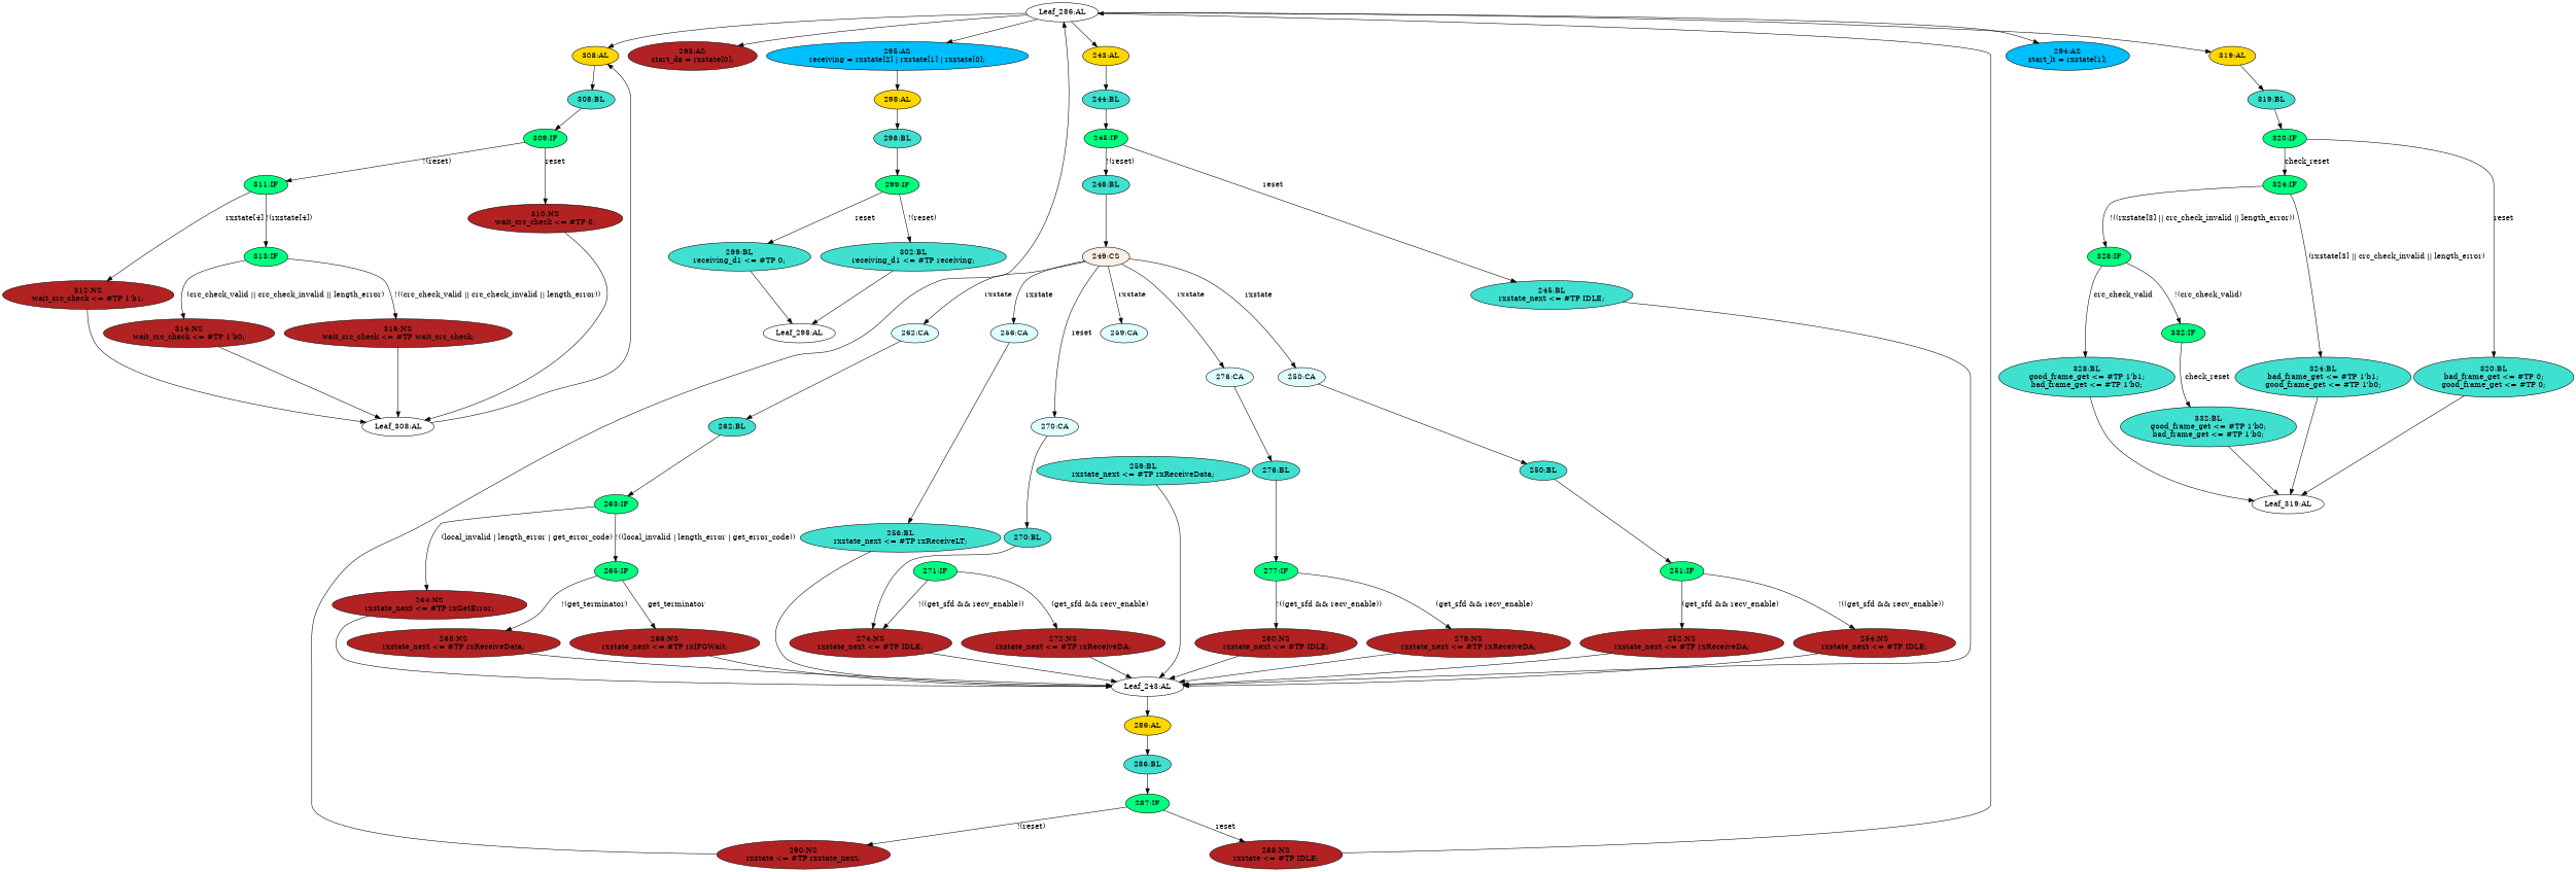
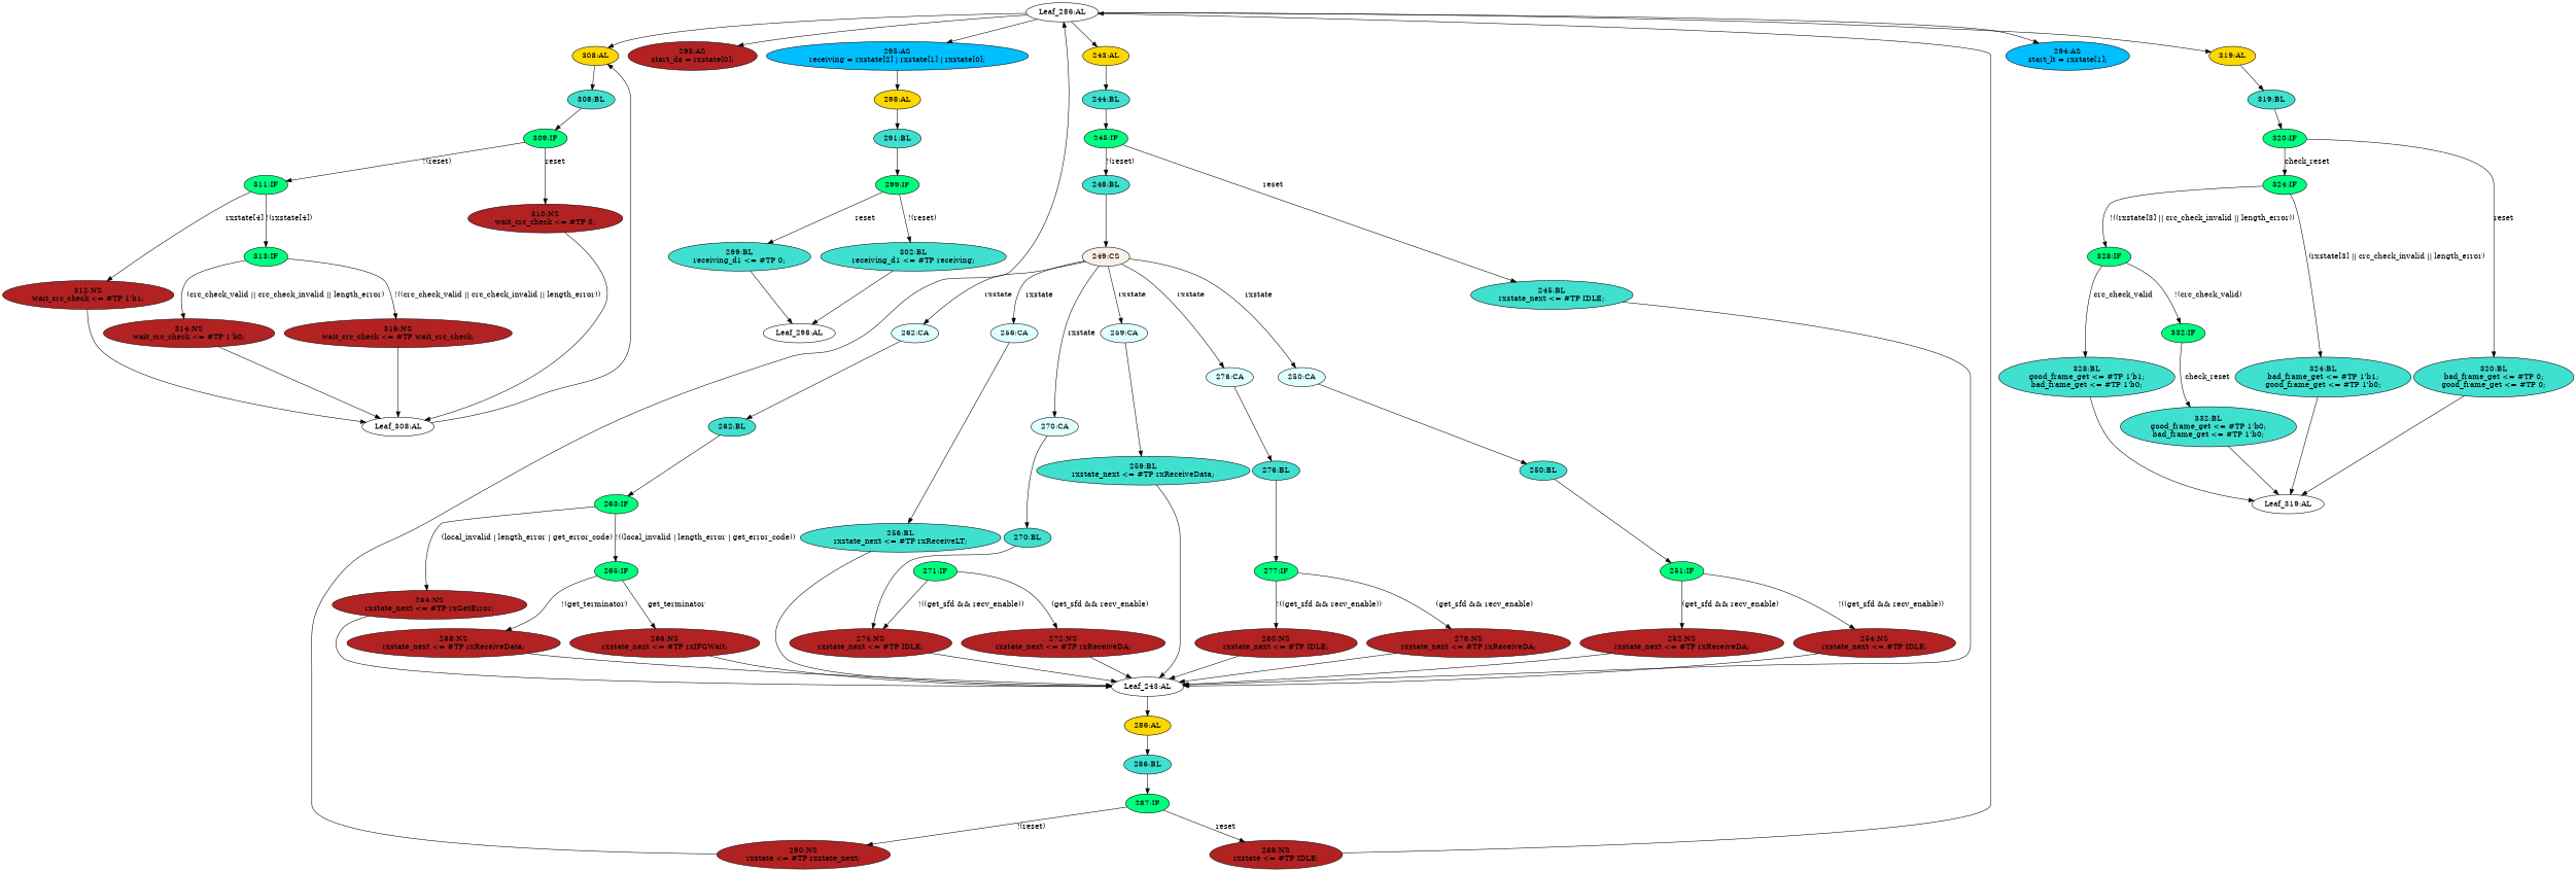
  strict digraph {
    node [fillcolor=turquoise statements="[]" style=filled typ=Block]
    edge [cond="[]" lineno=None]
    n1 [def_var="['rxstate']" label="Leaf_286:AL" fillcolor="" statements="" style="" typ=""]
    n2 [ast="<pyverilog.vparser.ast.Always object at 0x7fcfe0b4b790>" clk_sens=True fillcolor=gold label="308:AL" sens="['rxclk', 'reset']" typ=Always use_var="['reset', 'rxstate', 'length_error', 'crc_check_invalid', 'crc_check_valid', 'wait_crc_check']"]
    n3 [ast="<pyverilog.vparser.ast.Assign object at 0x7fcfe0b485d0>" def_var="['start_da']" fillcolor=firebrick label="293:AS\nstart_da = rxstate[0];" typ=Assign use_var="['rxstate']"]
    n4 [ast="<pyverilog.vparser.ast.Assign object at 0x7fcfe0b48b50>" def_var="['receiving']" fillcolor=deepskyblue label="295:AS\nreceiving = rxstate[2] | rxstate[1] | rxstate[0];" typ=Assign use_var="['rxstate', 'rxstate', 'rxstate']"]
    n5 [ast="<pyverilog.vparser.ast.Always object at 0x7fcfe0736550>" clk_sens=False fillcolor=gold label="243:AL" sens="['rxstate', 'get_sfd', 'local_invalid', 'recv_enable', 'get_error_code', 'length_error', 'get_terminator', 'reset']" typ=Always use_var="['reset', 'recv_enable', 'rxstate', 'length_error', 'get_error_code', 'get_sfd', 'get_terminator', 'local_invalid']"]
    n6 [ast="<pyverilog.vparser.ast.Assign object at 0x7fcfe0b48790>" def_var="['start_lt']" fillcolor=deepskyblue label="294:AS\nstart_lt = rxstate[1];" typ=Assign use_var="['rxstate']"]
    n7 [ast="<pyverilog.vparser.ast.Always object at 0x7fcfe06f6390>" clk_sens=True fillcolor=gold label="319:AL" sens="['rxclk', 'reset']" typ=Always use_var="['reset', 'rxstate', 'length_error', 'crc_check_invalid', 'crc_check_valid', 'check_reset']"]
    n8 [ast="<pyverilog.vparser.ast.Block object at 0x7fcfe0b4b810>" label="308:BL"]
    n9 [ast="<pyverilog.vparser.ast.Always object at 0x7fcfe0b48ed0>" clk_sens=True fillcolor=gold label="298:AL" sens="['rxclk', 'reset']" typ=Always use_var="['reset', 'receiving']"]
    n10 [ast="<pyverilog.vparser.ast.Block object at 0x7fcfe0736590>" label="244:BL"]
    n11 [ast="<pyverilog.vparser.ast.Block object at 0x7fcfe06f65d0>" label="319:BL"]
    n12 [ast="<pyverilog.vparser.ast.IfStatement object at 0x7fcfe0b4ba10>" fillcolor=springgreen label="309:IF" typ=IfStatement]
-   n13 [ast="<pyverilog.vparser.ast.Block object at 0x7fcfe0b48f10>" label="298:BL"]
+   n13 [ast="<pyverilog.vparser.ast.Block object at 0x7fcfe0b48f10>" label="291:BL"]
    n14 [ast="<pyverilog.vparser.ast.IfStatement object at 0x7fcfe0736890>" fillcolor=springgreen label="245:IF" typ=IfStatement]
    n15 [ast="<pyverilog.vparser.ast.IfStatement object at 0x7fcfe06f6ad0>" fillcolor=springgreen label="320:IF" typ=IfStatement]
    n16 [ast="<pyverilog.vparser.ast.NonblockingSubstitution object at 0x7fcfe0b4b9d0>" fillcolor=firebrick label="310:NS\nwait_crc_check <= #TP 0;" statements="[<pyverilog.vparser.ast.NonblockingSubstitution object at 0x7fcfe0b4b9d0>]" typ=NonblockingSubstitution]
    n17 [ast="<pyverilog.vparser.ast.IfStatement object at 0x7fcfe0b4bdd0>" fillcolor=springgreen label="311:IF" typ=IfStatement]
    n18 [ast="<pyverilog.vparser.ast.IfStatement object at 0x7fcfe0b48250>" fillcolor=springgreen label="287:IF" typ=IfStatement]
    n19 [ast="<pyverilog.vparser.ast.NonblockingSubstitution object at 0x7fcfe0b48450>" fillcolor=firebrick label="290:NS\nrxstate <= #TP rxstate_next;" statements="[<pyverilog.vparser.ast.NonblockingSubstitution object at 0x7fcfe0b48450>]" typ=NonblockingSubstitution]
    n20 [ast="<pyverilog.vparser.ast.NonblockingSubstitution object at 0x7fcfe0b48210>" fillcolor=firebrick label="288:NS\nrxstate <= #TP IDLE;" statements="[<pyverilog.vparser.ast.NonblockingSubstitution object at 0x7fcfe0b48210>]" typ=NonblockingSubstitution]
    n21 [def_var="['rxstate_next']" label="Leaf_243:AL" fillcolor="" statements="" style="" typ=""]
    n22 [ast="<pyverilog.vparser.ast.Always object at 0x7fcfe0b40fd0>" clk_sens=True fillcolor=gold label="286:AL" sens="['rxclk', 'reset']" typ=Always use_var="['reset', 'rxstate_next']"]
    n23 [ast="<pyverilog.vparser.ast.Block object at 0x7fcfe0b48090>" label="286:BL"]
    n24 [ast="<pyverilog.vparser.ast.NonblockingSubstitution object at 0x7fcfe0736fd0>" fillcolor=firebrick label="254:NS\nrxstate_next <= #TP IDLE;" statements="[<pyverilog.vparser.ast.NonblockingSubstitution object at 0x7fcfe0736fd0>]" typ=NonblockingSubstitution]
    n25 [ast="<pyverilog.vparser.ast.Case object at 0x7fcfe0b40850>" fillcolor=lightcyan label="276:CA" typ=Case]
    n26 [ast="<pyverilog.vparser.ast.Block object at 0x7fcfe0b40890>" label="276:BL"]
    n27 [ast="<pyverilog.vparser.ast.IfStatement object at 0x7fcfe0b40d10>" fillcolor=springgreen label="277:IF" typ=IfStatement]
    n28 [ast="<pyverilog.vparser.ast.NonblockingSubstitution object at 0x7fcfe0b40c10>" fillcolor=firebrick label="278:NS\nrxstate_next <= #TP rxReceiveDA;" statements="[<pyverilog.vparser.ast.NonblockingSubstitution object at 0x7fcfe0b40c10>]" typ=NonblockingSubstitution]
    n29 [ast="<pyverilog.vparser.ast.NonblockingSubstitution object at 0x7fcfe0b40e50>" fillcolor=firebrick label="280:NS\nrxstate_next <= #TP IDLE;" statements="[<pyverilog.vparser.ast.NonblockingSubstitution object at 0x7fcfe0b40e50>]" typ=NonblockingSubstitution]
    n30 [ast="<pyverilog.vparser.ast.Block object at 0x7fcfe0b4b2d0>" label="302:BL\nreceiving_d1 <= #TP receiving;" statements="[<pyverilog.vparser.ast.NonblockingSubstitution object at 0x7fcfe0b4b410>]"]
    n31 [def_var="['receiving_d1']" label="Leaf_298:AL" fillcolor="" statements="" style="" typ=""]
    n32 [ast="<pyverilog.vparser.ast.Block object at 0x7fcfe0736690>" label="245:BL\nrxstate_next <= #TP IDLE;" statements="[<pyverilog.vparser.ast.NonblockingSubstitution object at 0x7fcfe07367d0>]"]
    n33 [def_var="['wait_crc_check']" label="Leaf_308:AL" fillcolor="" statements="" style="" typ=""]
    n34 [ast="<pyverilog.vparser.ast.IfStatement object at 0x7fcfe0b4b250>" fillcolor=springgreen label="299:IF" typ=IfStatement]
    n35 [ast="<pyverilog.vparser.ast.Block object at 0x7fcfe06f6850>" label="320:BL\nbad_frame_get <= #TP 0;\ngood_frame_get <= #TP 0;" statements="[<pyverilog.vparser.ast.NonblockingSubstitution object at 0x7fcfe06f6810>, <pyverilog.vparser.ast.NonblockingSubstitution object at 0x7fcfe06f6a10>]"]
    n36 [ast="<pyverilog.vparser.ast.IfStatement object at 0x7fcfe0716290>" fillcolor=springgreen label="324:IF" typ=IfStatement]
    n37 [def_var="['good_frame_get', 'bad_frame_get']" label="Leaf_319:AL" fillcolor="" statements="" style="" typ=""]
    n38 [ast="<pyverilog.vparser.ast.Block object at 0x7fcfe06f6fd0>" label="324:BL\nbad_frame_get <= #TP 1'b1;\ngood_frame_get <= #TP 1'b0;" statements="[<pyverilog.vparser.ast.NonblockingSubstitution object at 0x7fcfe06f6f90>, <pyverilog.vparser.ast.NonblockingSubstitution object at 0x7fcfe07161d0>]"]
    n39 [ast="<pyverilog.vparser.ast.IfStatement object at 0x7fcfe0716850>" fillcolor=springgreen label="328:IF" typ=IfStatement]
    n40 [ast="<pyverilog.vparser.ast.IfStatement object at 0x7fcfe06f63d0>" fillcolor=springgreen label="313:IF" typ=IfStatement]
    n41 [ast="<pyverilog.vparser.ast.NonblockingSubstitution object at 0x7fcfe0b4bd90>" fillcolor=firebrick label="312:NS\nwait_crc_check <= #TP 1'b1;" statements="[<pyverilog.vparser.ast.NonblockingSubstitution object at 0x7fcfe0b4bd90>]" typ=NonblockingSubstitution]
    n42 [ast="<pyverilog.vparser.ast.NonblockingSubstitution object at 0x7fcfe06f62d0>" fillcolor=firebrick label="314:NS\nwait_crc_check <= #TP 1'b0;" statements="[<pyverilog.vparser.ast.NonblockingSubstitution object at 0x7fcfe06f62d0>]" typ=NonblockingSubstitution]
    n43 [ast="<pyverilog.vparser.ast.NonblockingSubstitution object at 0x7fcfe06f6550>" fillcolor=firebrick label="316:NS\nwait_crc_check <= #TP wait_crc_check;" statements="[<pyverilog.vparser.ast.NonblockingSubstitution object at 0x7fcfe06f6550>]" typ=NonblockingSubstitution]
    n44 [ast="<pyverilog.vparser.ast.Block object at 0x7fcfe0b4f7d0>" label="262:BL"]
    n45 [ast="<pyverilog.vparser.ast.IfStatement object at 0x7fcfe0b4fc90>" fillcolor=springgreen label="263:IF" typ=IfStatement]
    n46 [ast="<pyverilog.vparser.ast.NonblockingSubstitution object at 0x7fcfe0b4fc50>" fillcolor=firebrick label="264:NS\nrxstate_next <= #TP rxGetError;" statements="[<pyverilog.vparser.ast.NonblockingSubstitution object at 0x7fcfe0b4fc50>]" typ=NonblockingSubstitution]
    n47 [ast="<pyverilog.vparser.ast.IfStatement object at 0x7fcfe0b40110>" fillcolor=springgreen label="265:IF" typ=IfStatement]
    n48 [ast="<pyverilog.vparser.ast.NonblockingSubstitution object at 0x7fcfe0b40290>" fillcolor=firebrick label="268:NS\nrxstate_next <= #TP rxReceiveData;" statements="[<pyverilog.vparser.ast.NonblockingSubstitution object at 0x7fcfe0b40290>]" typ=NonblockingSubstitution]
    n49 [ast="<pyverilog.vparser.ast.NonblockingSubstitution object at 0x7fcfe0b4ffd0>" fillcolor=firebrick label="266:NS\nrxstate_next <= #TP rxIFGWait;" statements="[<pyverilog.vparser.ast.NonblockingSubstitution object at 0x7fcfe0b4ffd0>]" typ=NonblockingSubstitution]
    n50 [ast="<pyverilog.vparser.ast.IfStatement object at 0x7fcfe0716910>" fillcolor=springgreen label="332:IF" typ=IfStatement]
    n51 [ast="<pyverilog.vparser.ast.Block object at 0x7fcfe0716b50>" label="332:BL\ngood_frame_get <= #TP 1'b0;\nbad_frame_get <= #TP 1'b0;" statements="[<pyverilog.vparser.ast.NonblockingSubstitution object at 0x7fcfe0716b10>, <pyverilog.vparser.ast.NonblockingSubstitution object at 0x7fcfe0716d10>]"]
    n52 [ast="<pyverilog.vparser.ast.Block object at 0x7fcfe07165d0>" label="328:BL\ngood_frame_get <= #TP 1'b1;\nbad_frame_get <= #TP 1'b0;" statements="[<pyverilog.vparser.ast.NonblockingSubstitution object at 0x7fcfe0716590>, <pyverilog.vparser.ast.NonblockingSubstitution object at 0x7fcfe0716790>]"]
    n53 [ast="<pyverilog.vparser.ast.Block object at 0x7fcfe0736a50>" label="250:BL"]
    n54 [ast="<pyverilog.vparser.ast.IfStatement object at 0x7fcfe0736e90>" fillcolor=springgreen label="251:IF" typ=IfStatement]
    n55 [ast="<pyverilog.vparser.ast.NonblockingSubstitution object at 0x7fcfe0736d90>" fillcolor=firebrick label="252:NS\nrxstate_next <= #TP rxReceiveDA;" statements="[<pyverilog.vparser.ast.NonblockingSubstitution object at 0x7fcfe0736d90>]" typ=NonblockingSubstitution]
    n56 [ast="<pyverilog.vparser.ast.Block object at 0x7fcfe0736810>" label="248:BL"]
    n57 [ast="<pyverilog.vparser.ast.Block object at 0x7fcfe0b40350>" label="270:BL"]
    n58 [ast="<pyverilog.vparser.ast.NonblockingSubstitution object at 0x7fcfe0b40810>" fillcolor=firebrick label="274:NS\nrxstate_next <= #TP IDLE;" statements="[<pyverilog.vparser.ast.NonblockingSubstitution object at 0x7fcfe0b40810>]" typ=NonblockingSubstitution]
    n59 [ast="<pyverilog.vparser.ast.IfStatement object at 0x7fcfe0b406d0>" fillcolor=springgreen label="271:IF" typ=IfStatement]
    n60 [ast="<pyverilog.vparser.ast.NonblockingSubstitution object at 0x7fcfe0b405d0>" fillcolor=firebrick label="272:NS\nrxstate_next <= #TP rxReceiveDA;" statements="[<pyverilog.vparser.ast.NonblockingSubstitution object at 0x7fcfe0b405d0>]" typ=NonblockingSubstitution]
    n61 [ast="<pyverilog.vparser.ast.Block object at 0x7fcfe0b4f310>" label="256:BL\nrxstate_next <= #TP rxReceiveLT;" statements="[<pyverilog.vparser.ast.NonblockingSubstitution object at 0x7fcfe0b4f2d0>]"]
    n62 [ast="<pyverilog.vparser.ast.Case object at 0x7fcfe0736a10>" fillcolor=lightcyan label="250:CA" typ=Case]
    n63 [ast="<pyverilog.vparser.ast.CaseStatement object at 0x7fcfe0b408d0>" fillcolor=linen label="249:CS" typ=CaseStatement]
    n64 [ast="<pyverilog.vparser.ast.Block object at 0x7fcfe0b4b050>" label="299:BL\nreceiving_d1 <= #TP 0;" statements="[<pyverilog.vparser.ast.NonblockingSubstitution object at 0x7fcfe0b4b190>]"]
    n65 [ast="<pyverilog.vparser.ast.Case object at 0x7fcfe0b4f350>" fillcolor=lightcyan label="259:CA" typ=Case]
    n66 [ast="<pyverilog.vparser.ast.Block object at 0x7fcfe0b4f650>" label="259:BL\nrxstate_next <= #TP rxReceiveData;" statements="[<pyverilog.vparser.ast.NonblockingSubstitution object at 0x7fcfe0b4f610>]"]
    n67 [ast="<pyverilog.vparser.ast.Case object at 0x7fcfe0b4fdd0>" fillcolor=lightcyan label="270:CA" typ=Case]
    n68 [ast="<pyverilog.vparser.ast.Case object at 0x7fcfe0b4f090>" fillcolor=lightcyan label="256:CA" typ=Case]
    n69 [ast="<pyverilog.vparser.ast.Case object at 0x7fcfe0b4f790>" fillcolor=lightcyan label="262:CA" typ=Case]
    n1 -> n2 [cond="" lineno=""]
    n1 -> n3 [cond="" lineno=""]
    n1 -> n4 [cond="" lineno=""]
    n1 -> n5 [cond="" lineno=""]
    n1 -> n6 [cond="" lineno=""]
    n1 -> n7 [cond="" lineno=""]
    n2 -> n8
    n4 -> n9 [cond="" lineno=""]
    n5 -> n10
    n7 -> n11
    n8 -> n12
    n9 -> n13
    n10 -> n14
    n11 -> n15
    n12 -> n16 [cond="['reset']" label=reset lineno=309]
    n12 -> n17 [cond="['reset']" label="!(reset)" lineno=309]
    n13 -> n34
    n14 -> n32 [cond="['reset']" label=reset lineno=245]
    n14 -> n56 [cond="['reset']" label="!(reset)" lineno=245]
    n15 -> n35 [cond="['reset']" label=reset lineno=320]
    n15 -> n36 [cond="['reset']" label=check_reset lineno=320]
    n16 -> n33
    n17 -> n40 [cond="['rxstate']" label="!(rxstate[4])" lineno=311]
    n17 -> n41 [cond="['rxstate']" label="rxstate[4]" lineno=311]
    n18 -> n19 [cond="['reset']" label="!(reset)" lineno=287]
    n18 -> n20 [cond="['reset']" label=reset lineno=287]
    n19 -> n1
    n20 -> n1
    n21 -> n22 [cond="" lineno=""]
    n22 -> n23
    n23 -> n18
    n24 -> n21
    n25 -> n26
    n26 -> n27
    n27 -> n28 [cond="['get_sfd', 'recv_enable']" label="(get_sfd && recv_enable)" lineno=277]
    n27 -> n29 [cond="['get_sfd', 'recv_enable']" label="!((get_sfd && recv_enable))" lineno=277]
    n28 -> n21
    n29 -> n21
    n30 -> n31
    n32 -> n21
    n33 -> n2 [cond="" lineno=""]
    n34 -> n30 [cond="['reset']" label="!(reset)" lineno=299]
    n34 -> n64 [cond="['reset']" label=reset lineno=299]
    n35 -> n37
    n36 -> n38 [cond="['rxstate', 'crc_check_invalid', 'length_error']" label="(rxstate[3] || crc_check_invalid || length_error)" lineno=324]
    n36 -> n39 [cond="['rxstate', 'crc_check_invalid', 'length_error']" label="!((rxstate[3] || crc_check_invalid || length_error))" lineno=324]
    n38 -> n37
    n39 -> n50 [cond="['crc_check_valid']" label="!(crc_check_valid)" lineno=328]
    n39 -> n52 [cond="['crc_check_valid']" label=crc_check_valid lineno=328]
    n40 -> n42 [cond="['crc_check_valid', 'crc_check_invalid', 'length_error']" label="(crc_check_valid || crc_check_invalid || length_error)" lineno=313]
    n40 -> n43 [cond="['crc_check_valid', 'crc_check_invalid', 'length_error']" label="!((crc_check_valid || crc_check_invalid || length_error))" lineno=313]
    n41 -> n33
    n42 -> n33
    n43 -> n33
    n44 -> n45
    n45 -> n46 [cond="['local_invalid', 'length_error', 'get_error_code']" label="(local_invalid | length_error | get_error_code)" lineno=263]
    n45 -> n47 [cond="['local_invalid', 'length_error', 'get_error_code']" label="!((local_invalid | length_error | get_error_code))" lineno=263]
    n46 -> n21
    n47 -> n48 [cond="['get_terminator']" label="!(get_terminator)" lineno=265]
    n47 -> n49 [cond="['get_terminator']" label=get_terminator lineno=265]
    n48 -> n21
    n49 -> n21
    n50 -> n51 [cond="['check_reset']" label=check_reset lineno=332]
    n51 -> n37
    n52 -> n37
    n53 -> n54
    n54 -> n24 [cond="['get_sfd', 'recv_enable']" label="!((get_sfd && recv_enable))" lineno=251]
    n54 -> n55 [cond="['get_sfd', 'recv_enable']" label="(get_sfd && recv_enable)" lineno=251]
    n55 -> n21
    n56 -> n63
    n57 -> n58
    n58 -> n21
    n59 -> n58 [cond="['get_sfd', 'recv_enable']" label="!((get_sfd && recv_enable))" lineno=271]
    n59 -> n60 [cond="['get_sfd', 'recv_enable']" label="(get_sfd && recv_enable)" lineno=271]
    n60 -> n21
    n61 -> n21
    n62 -> n53
    n63 -> n25 [cond="['rxstate']" label=rxstate lineno=249]
    n63 -> n62 [cond="['rxstate']" label=rxstate lineno=249]
    n63 -> n65 [cond="['rxstate']" label=rxstate lineno=249]
-   n63 -> n67 [cond="['rxstate']" label=reset lineno=249]
+   n63 -> n67 [cond="['rxstate']" label=rxstate lineno=249]
    n63 -> n68 [cond="['rxstate']" label=rxstate lineno=249]
    n63 -> n69 [cond="['rxstate']" label=rxstate lineno=249]
    n64 -> n31
+   n65 -> n66
    n66 -> n21
    n67 -> n57
    n68 -> n61
    n69 -> n44
  }
